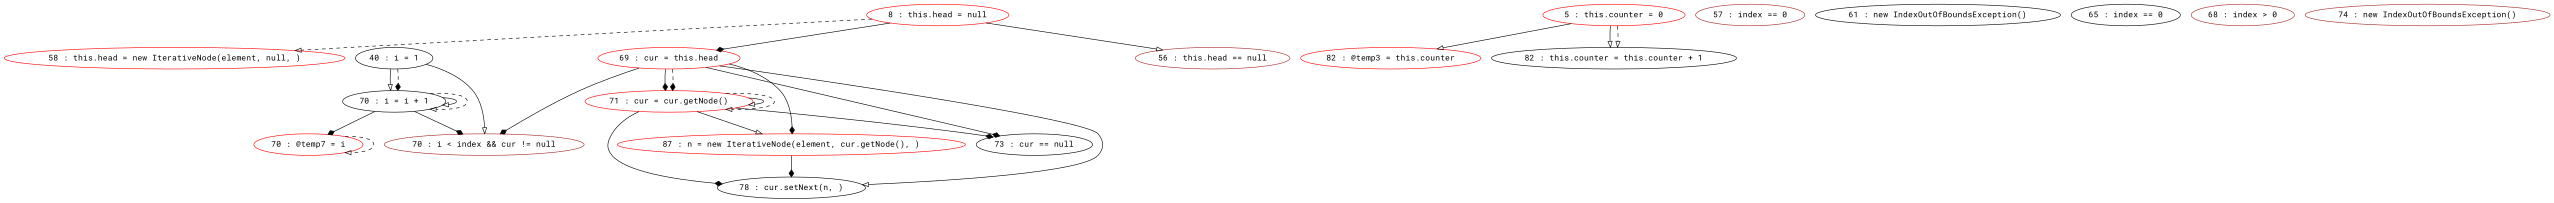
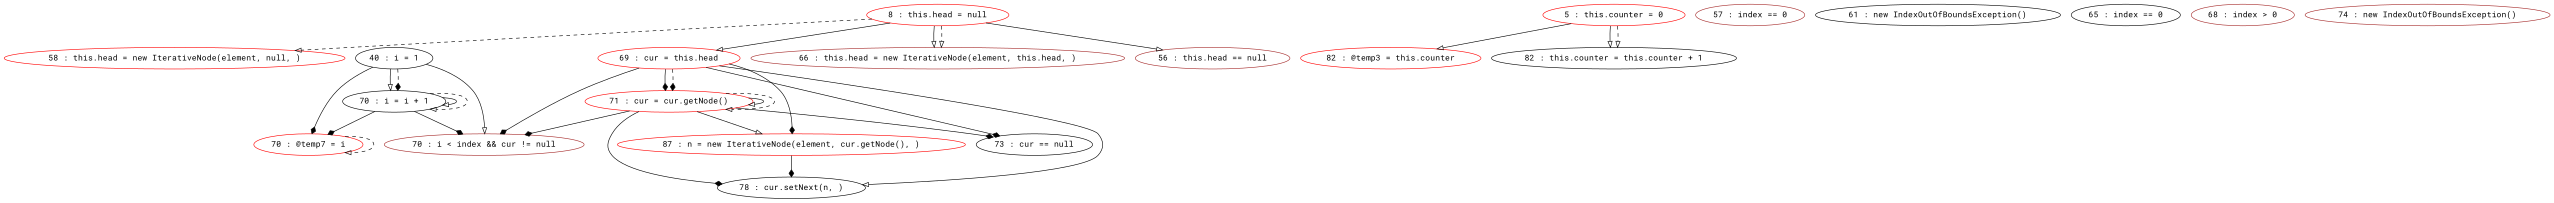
  digraph {
    fontname="Roboto Mono"
    node [color=red fontname="Roboto Mono"]
    edge [arrowhead=onormal fontname="Roboto Mono"]
    n1 [label="8 : this.head = null"]
    "69 : cur = this.head"
+   "66 : this.head = new IterativeNode(element, this.head, )" [color=brown]
    "56 : this.head == null" [color=brown]
    "58 : this.head = new IterativeNode(element, null, )"
    "70 : i < index && cur != null" [color=brown]
    n7 [label="87 : n = new IterativeNode(element, cur.getNode(), )"]
    "71 : cur = cur.getNode()"
    "78 : cur.setNext(n, )" [color=black]
    "73 : cur == null" [color=black]
    "5 : this.counter = 0"
    "82 : @temp3 = this.counter"
    "82 : this.counter = this.counter + 1" [color=black]
    "57 : index == 0" [color=brown]
    "61 : new IndexOutOfBoundsException()" [color=black]
    "65 : index == 0" [color=black]
    "68 : index > 0" [color=brown]
    n18 [color=black label="40 : i = 1"]
    n19 [label="70 : @temp7 = i"]
    "70 : i = i + 1" [color=black]
    "74 : new IndexOutOfBoundsException()" [color=brown]
-   n1 -> "69 : cur = this.head" [arrowhead=diamond]
+   n1 -> "69 : cur = this.head"
+   n1 -> "66 : this.head = new IterativeNode(element, this.head, )"
+   n1 -> "66 : this.head = new IterativeNode(element, this.head, )" [style=dashed]
    n1 -> "56 : this.head == null"
    n1 -> "58 : this.head = new IterativeNode(element, null, )" [style=dashed]
    "69 : cur = this.head" -> "70 : i < index && cur != null" [arrowhead=diamond]
    "69 : cur = this.head" -> n7 [arrowhead=diamond]
    "69 : cur = this.head" -> "71 : cur = cur.getNode()" [arrowhead=diamond]
    "69 : cur = this.head" -> "71 : cur = cur.getNode()" [arrowhead=diamond style=dashed]
    "69 : cur = this.head" -> "78 : cur.setNext(n, )"
    "69 : cur = this.head" -> "73 : cur == null" [arrowhead=diamond]
    n7 -> "78 : cur.setNext(n, )" [arrowhead=diamond]
+   "71 : cur = cur.getNode()" -> "70 : i < index && cur != null" [arrowhead=diamond]
    "71 : cur = cur.getNode()" -> n7
    "71 : cur = cur.getNode()" -> "71 : cur = cur.getNode()"
    "71 : cur = cur.getNode()" -> "71 : cur = cur.getNode()" [style=dashed]
    "71 : cur = cur.getNode()" -> "78 : cur.setNext(n, )" [arrowhead=diamond]
    "71 : cur = cur.getNode()" -> "73 : cur == null" [arrowhead=diamond]
    "5 : this.counter = 0" -> "82 : @temp3 = this.counter"
    "5 : this.counter = 0" -> "82 : this.counter = this.counter + 1"
    "5 : this.counter = 0" -> "82 : this.counter = this.counter + 1" [style=dashed]
    n18 -> "70 : i < index && cur != null"
+   n18 -> n19 [arrowhead=diamond]
    n18 -> "70 : i = i + 1"
    n18 -> "70 : i = i + 1" [arrowhead=diamond style=dashed]
    n19 -> n19 [style=dashed]
    "70 : i = i + 1" -> "70 : i < index && cur != null" [arrowhead=diamond]
    "70 : i = i + 1" -> n19 [arrowhead=diamond]
    "70 : i = i + 1" -> "70 : i = i + 1"
    "70 : i = i + 1" -> "70 : i = i + 1" [style=dashed]
  }
